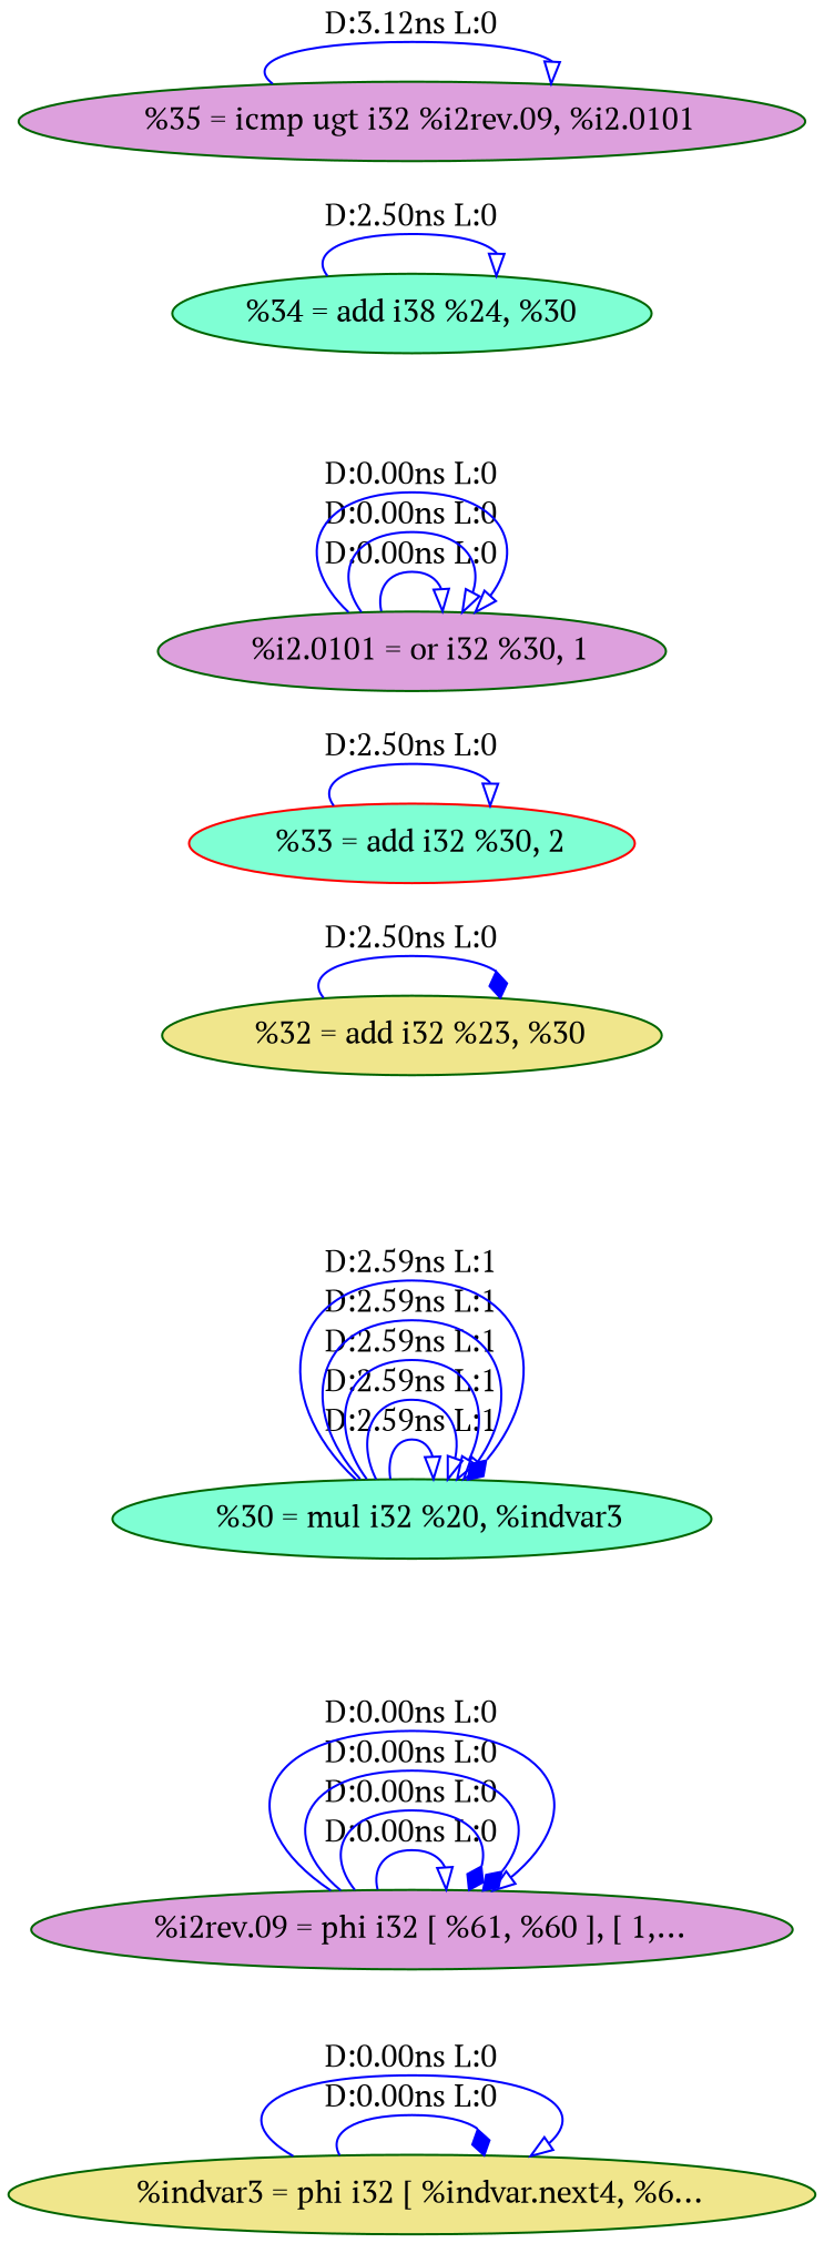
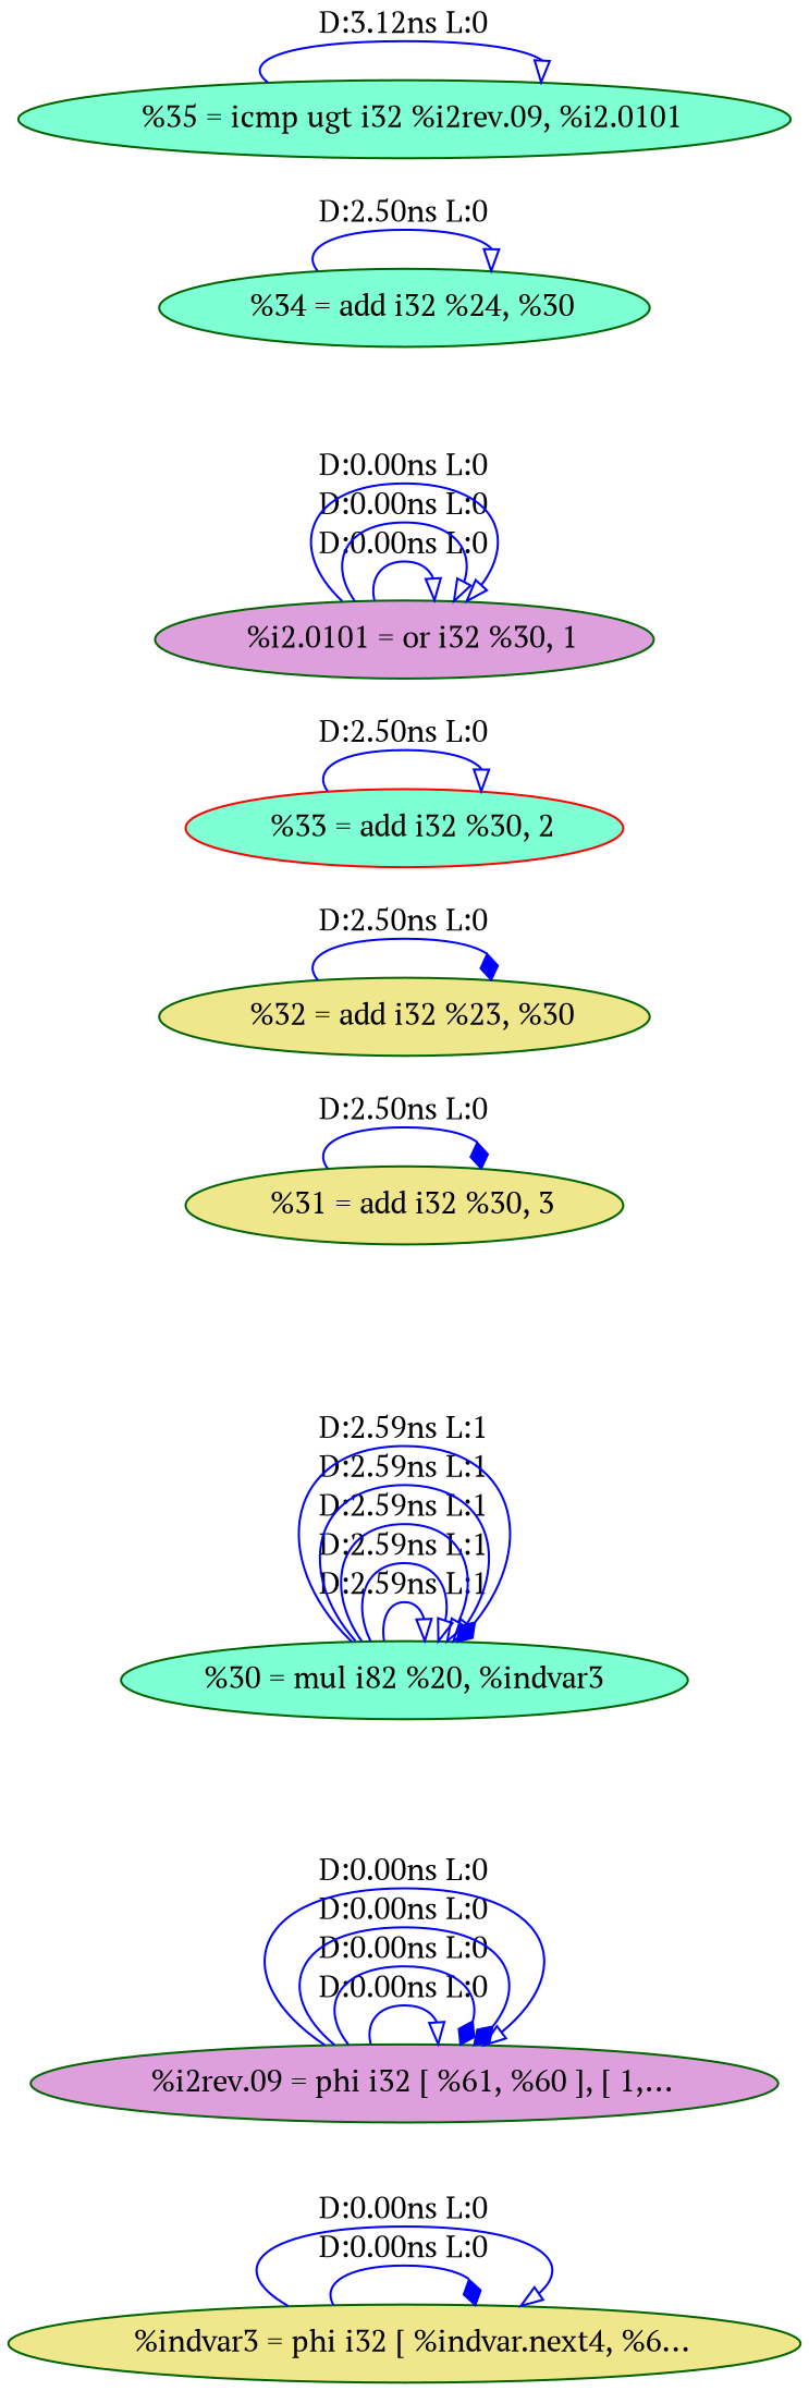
  digraph {
    fontname="PT Serif"
    rankdir=LR
    node [color=darkgreen fillcolor=khaki fontname="PT Serif" style=filled]
    edge [arrowhead=onormal color=blue fontname="PT Serif"]
    n1 [label="  %indvar3 = phi i32 [ %indvar.next4, %6..."]
    n2 [fillcolor=plum label="  %i2rev.09 = phi i32 [ %61, %60 ], [ 1,..."]
-   n3 [fillcolor=aquamarine label="  %30 = mul i32 %20, %indvar3"]
+   n3 [fillcolor=aquamarine label="%30 = mul i82 %20, %indvar3"]
+   n4 [label="  %31 = add i32 %30, 3"]
    n5 [label="  %32 = add i32 %23, %30"]
    n6 [color=red fillcolor=aquamarine label="  %33 = add i32 %30, 2"]
    n7 [fillcolor=plum label="  %i2.0101 = or i32 %30, 1"]
-   n8 [fillcolor=aquamarine label="%34 = add i38 %24, %30"]
-   n9 [fillcolor=plum label="  %35 = icmp ugt i32 %i2rev.09, %i2.0101"]
+   n8 [fillcolor=aquamarine label="  %34 = add i32 %24, %30"]
+   n9 [fillcolor=aquamarine label="  %35 = icmp ugt i32 %i2rev.09, %i2.0101"]
    n1 -> n1 [arrowhead=diamond label="D:0.00ns L:0"]
    n1 -> n1 [label="D:0.00ns L:0"]
    n2 -> n2 [label="D:0.00ns L:0"]
    n2 -> n2 [arrowhead=diamond label="D:0.00ns L:0"]
    n2 -> n2 [arrowhead=diamond label="D:0.00ns L:0"]
    n2 -> n2 [label="D:0.00ns L:0"]
    n3 -> n3 [label="D:2.59ns L:1"]
    n3 -> n3 [label="D:2.59ns L:1"]
    n3 -> n3 [label="D:2.59ns L:1"]
    n3 -> n3 [label="D:2.59ns L:1"]
    n3 -> n3 [arrowhead=diamond label="D:2.59ns L:1"]
+   n4 -> n4 [arrowhead=diamond label="D:2.50ns L:0"]
    n5 -> n5 [arrowhead=diamond label="D:2.50ns L:0"]
    n6 -> n6 [label="D:2.50ns L:0"]
    n7 -> n7 [label="D:0.00ns L:0"]
    n7 -> n7 [label="D:0.00ns L:0"]
    n7 -> n7 [label="D:0.00ns L:0"]
    n8 -> n8 [label="D:2.50ns L:0"]
    n9 -> n9 [label="D:3.12ns L:0"]
  }
